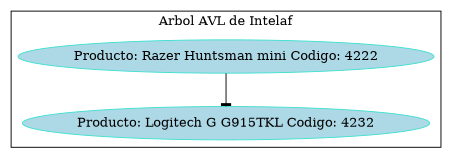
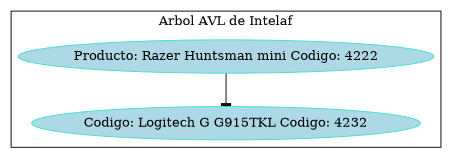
  digraph {
    node [color=turquoise style=filled fillcolor=lightblue shape=ellipse]
    n1 [label="Producto: Razer Huntsman mini Codigo: 4222"]
-   n2 [label="Producto: Logitech G G915TKL Codigo: 4232"]
+   n2 [label="Codigo: Logitech G G915TKL Codigo: 4232"]
    subgraph cluster_1 {
      color=black
      label="Arbol AVL de Intelaf"
      n1
      n2
    }
    n1 -> n2 [arrowhead=tee]
  }
